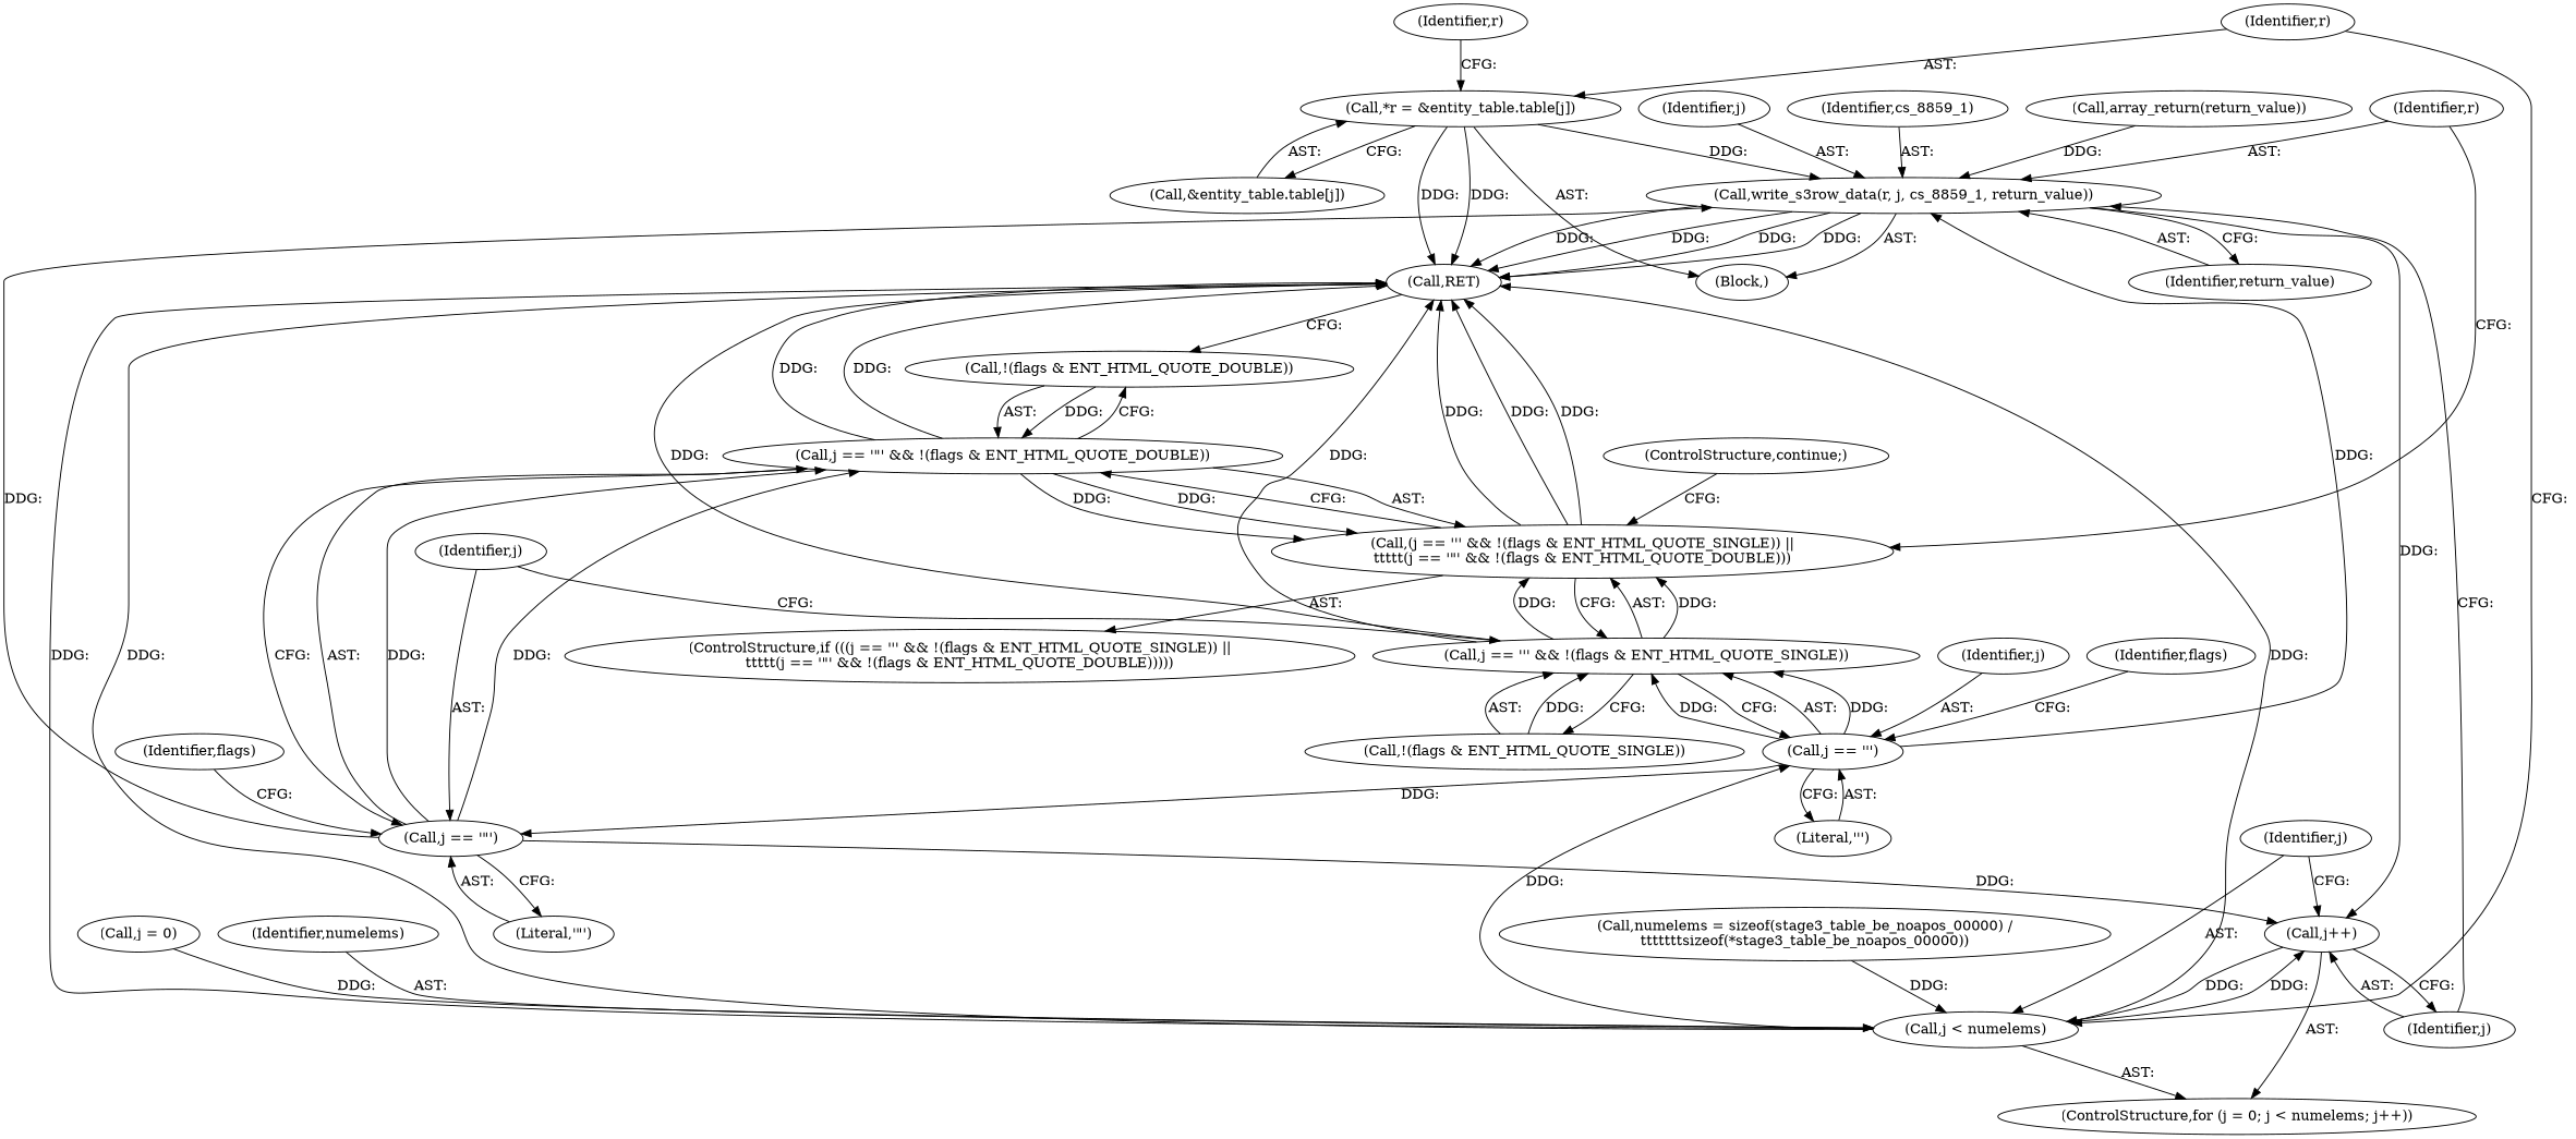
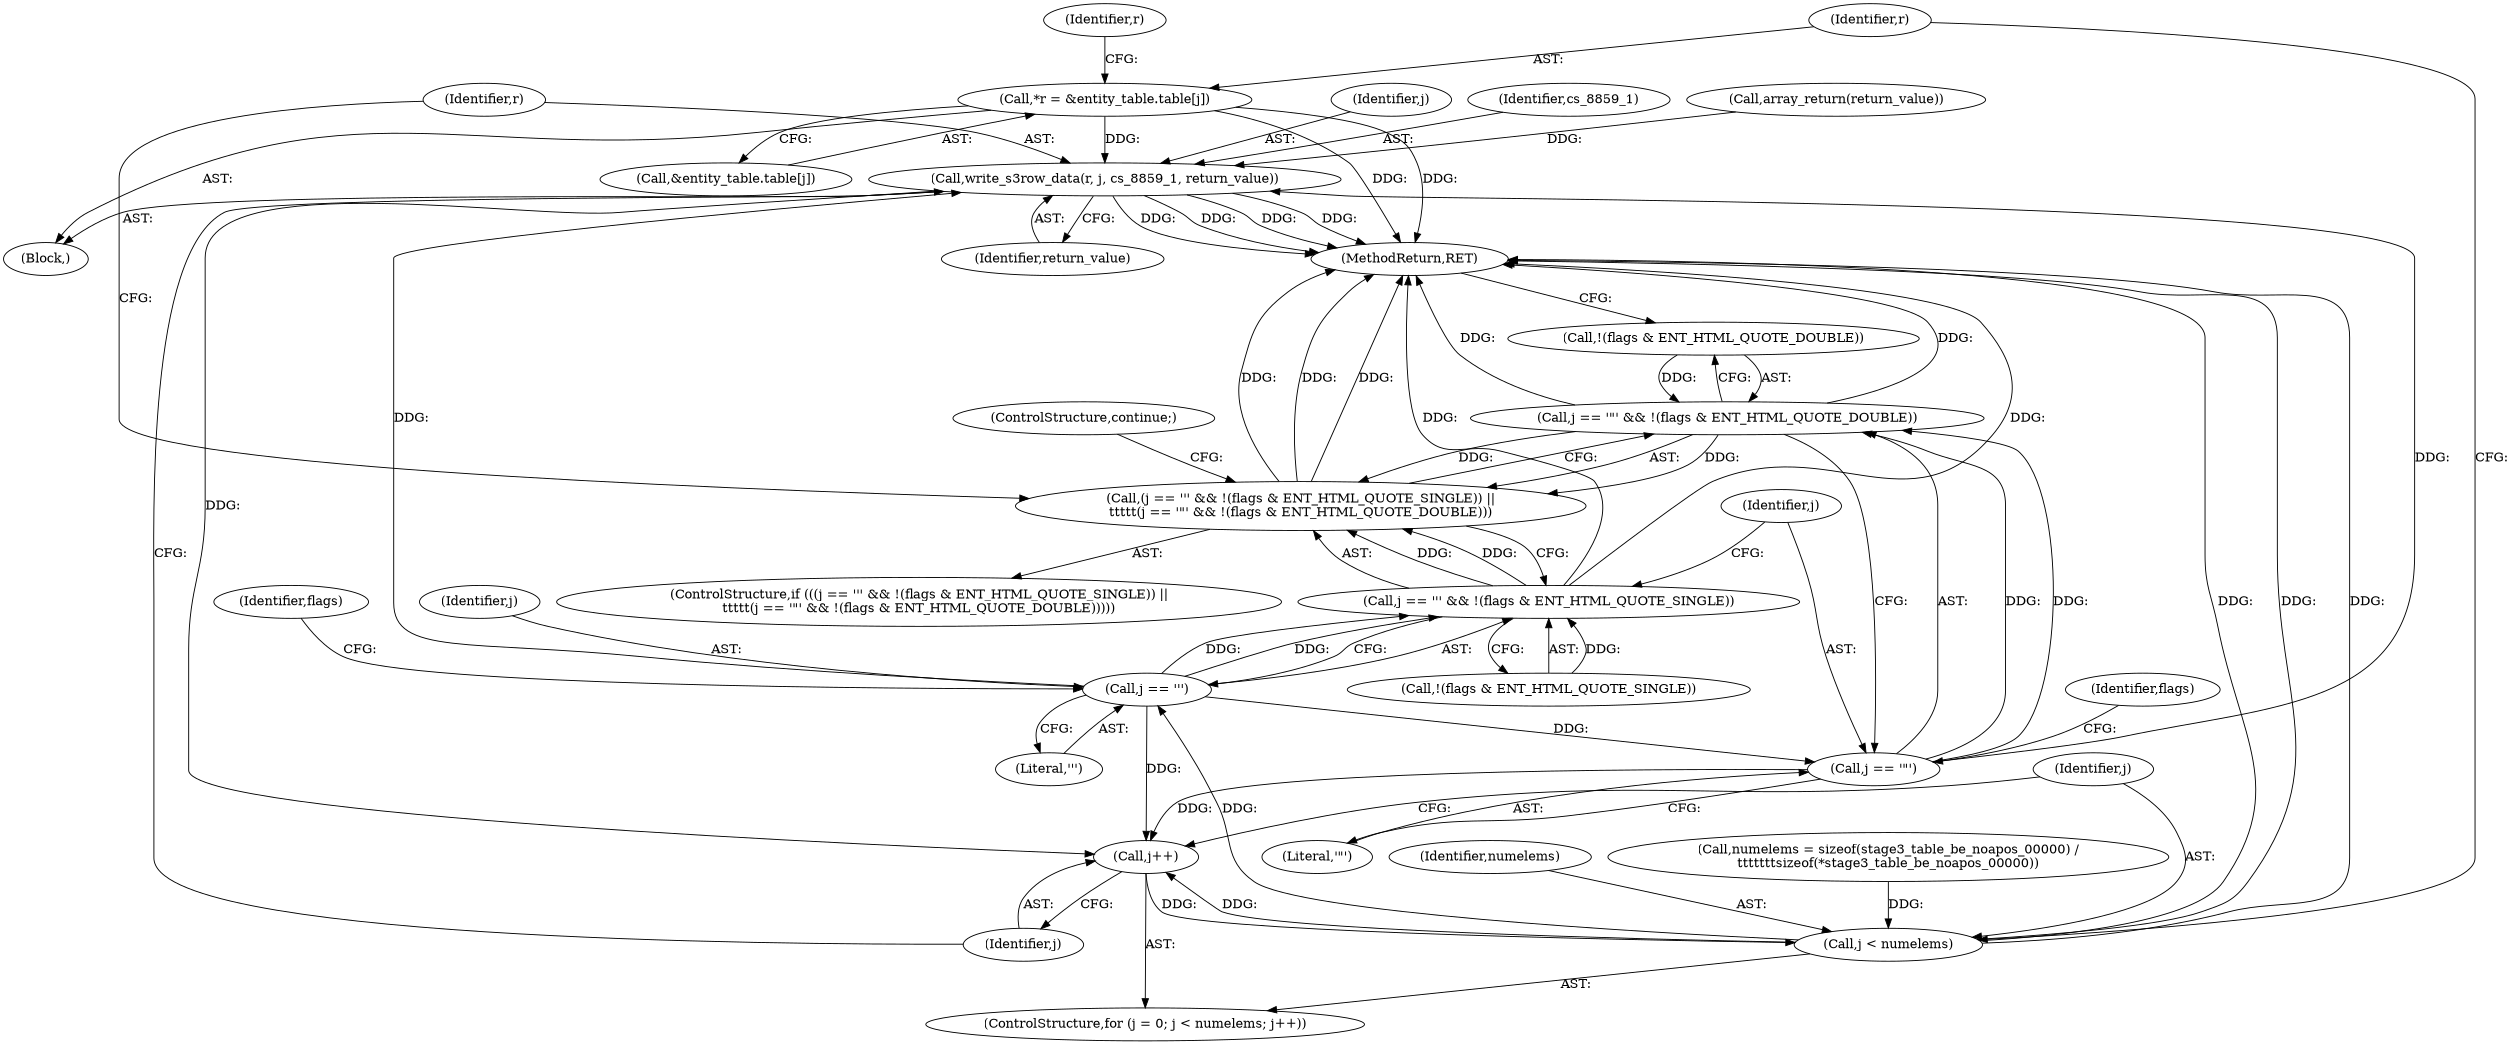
  digraph {
    n1 [label="(Call,*r = &entity_table.table[j])"]
    n2 [label="(Call,write_s3row_data(r, j, cs_8859_1, return_value))"]
    n3 [label="(Block,)"]
    n4 [label="(Call,&entity_table.table[j])"]
-   n5 [label="(Call,RET)"]
+   n5 [label="(MethodReturn,RET)"]
    n6 [label="(Call,j++)"]
    n7 [label="(Identifier,return_value)"]
    n8 [label="(Call,!(flags & ENT_HTML_QUOTE_DOUBLE))"]
    n9 [label="(Call,j < numelems)"]
    n10 [label="(Identifier,j)"]
    n11 [label="(ControlStructure,for (j = 0; j < numelems; j++))"]
    n12 [label="(Call,j == '\'')"]
    n13 [label="(Call,j == '\'' && !(flags & ENT_HTML_QUOTE_SINGLE))"]
    n14 [label="(Call,j == '\"')"]
    n15 [label="(Literal,'\'')"]
    n16 [label="(Identifier,numelems)"]
    n17 [label="(Call,(j == '\'' && !(flags & ENT_HTML_QUOTE_SINGLE)) ||\n\t\t\t\t\t(j == '\"' && !(flags & ENT_HTML_QUOTE_DOUBLE)))"]
    n18 [label="(Call,!(flags & ENT_HTML_QUOTE_SINGLE))"]
    n19 [label="(Call,j == '\"' && !(flags & ENT_HTML_QUOTE_DOUBLE))"]
    n20 [label="(Literal,'\"')"]
    n21 [label="(ControlStructure,if (((j == '\'' && !(flags & ENT_HTML_QUOTE_SINGLE)) ||\n\t\t\t\t\t(j == '\"' && !(flags & ENT_HTML_QUOTE_DOUBLE)))))"]
    n22 [label="(Call,numelems = sizeof(stage3_table_be_noapos_00000) /\n\t\t\t\t\t\t\tsizeof(*stage3_table_be_noapos_00000))"]
    n23 [label="(Identifier,j)"]
    n24 [label="(Identifier,j)"]
    n25 [label="(Identifier,r)"]
    n26 [label="(Identifier,r)"]
    n27 [label="(Identifier,j)"]
    n28 [label="(Identifier,flags)"]
    n29 [label="(Identifier,cs_8859_1)"]
    n30 [label="(Call,array_return(return_value))"]
    n31 [label="(Identifier,r)"]
    n32 [label="(ControlStructure,continue;)"]
    n33 [label="(Identifier,j)"]
    n34 [label="(Identifier,flags)"]
-   n35 [label="(Call,j = 0)"]
    n1 -> n2 [label="DDG: "]
    n1 -> n3 [label="AST: "]
    n1 -> n4 [label="CFG: "]
    n1 -> n5 [label="DDG: "]
    n1 -> n5 [label="DDG: "]
    n2 -> n3 [label="AST: "]
    n2 -> n5 [label="DDG: "]
    n2 -> n5 [label="DDG: "]
    n2 -> n5 [label="DDG: "]
    n2 -> n5 [label="DDG: "]
    n2 -> n6 [label="DDG: "]
    n2 -> n7 [label="CFG: "]
    n4 -> n1 [label="AST: "]
    n5 -> n8 [label="CFG: "]
    n6 -> n9 [label="DDG: "]
    n6 -> n10 [label="CFG: "]
    n6 -> n11 [label="AST: "]
    n7 -> n2 [label="AST: "]
    n8 -> n19 [label="AST: "]
    n8 -> n19 [label="DDG: "]
    n9 -> n5 [label="DDG: "]
    n9 -> n5 [label="DDG: "]
    n9 -> n5 [label="DDG: "]
    n9 -> n6 [label="DDG: "]
    n9 -> n11 [label="AST: "]
    n9 -> n12 [label="DDG: "]
    n10 -> n2 [label="CFG: "]
    n10 -> n6 [label="AST: "]
    n12 -> n2 [label="DDG: "]
+   n12 -> n6 [label="DDG: "]
    n12 -> n13 [label="AST: "]
    n12 -> n13 [label="DDG: "]
    n12 -> n13 [label="DDG: "]
    n12 -> n14 [label="DDG: "]
    n12 -> n15 [label="CFG: "]
    n13 -> n5 [label="DDG: "]
    n13 -> n5 [label="DDG: "]
    n13 -> n12 [label="CFG: "]
    n13 -> n17 [label="AST: "]
    n13 -> n17 [label="DDG: "]
    n13 -> n17 [label="DDG: "]
    n13 -> n18 [label="CFG: "]
    n14 -> n2 [label="DDG: "]
    n14 -> n6 [label="DDG: "]
    n14 -> n19 [label="AST: "]
    n14 -> n19 [label="DDG: "]
    n14 -> n19 [label="DDG: "]
    n14 -> n20 [label="CFG: "]
    n15 -> n12 [label="AST: "]
    n16 -> n9 [label="AST: "]
    n17 -> n5 [label="DDG: "]
    n17 -> n5 [label="DDG: "]
    n17 -> n5 [label="DDG: "]
    n17 -> n13 [label="CFG: "]
    n17 -> n19 [label="CFG: "]
    n17 -> n21 [label="AST: "]
    n18 -> n13 [label="AST: "]
    n18 -> n13 [label="DDG: "]
    n19 -> n5 [label="DDG: "]
    n19 -> n5 [label="DDG: "]
    n19 -> n8 [label="CFG: "]
    n19 -> n14 [label="CFG: "]
    n19 -> n17 [label="AST: "]
    n19 -> n17 [label="DDG: "]
    n19 -> n17 [label="DDG: "]
    n20 -> n14 [label="AST: "]
    n22 -> n9 [label="DDG: "]
    n23 -> n6 [label="CFG: "]
    n23 -> n9 [label="AST: "]
    n24 -> n2 [label="AST: "]
    n25 -> n2 [label="AST: "]
    n25 -> n17 [label="CFG: "]
    n26 -> n1 [label="CFG: "]
    n27 -> n13 [label="CFG: "]
    n27 -> n14 [label="AST: "]
    n28 -> n14 [label="CFG: "]
    n29 -> n2 [label="AST: "]
    n30 -> n2 [label="DDG: "]
    n31 -> n1 [label="AST: "]
    n31 -> n9 [label="CFG: "]
    n32 -> n17 [label="CFG: "]
    n33 -> n12 [label="AST: "]
    n34 -> n12 [label="CFG: "]
-   n35 -> n9 [label="DDG: "]
  }
